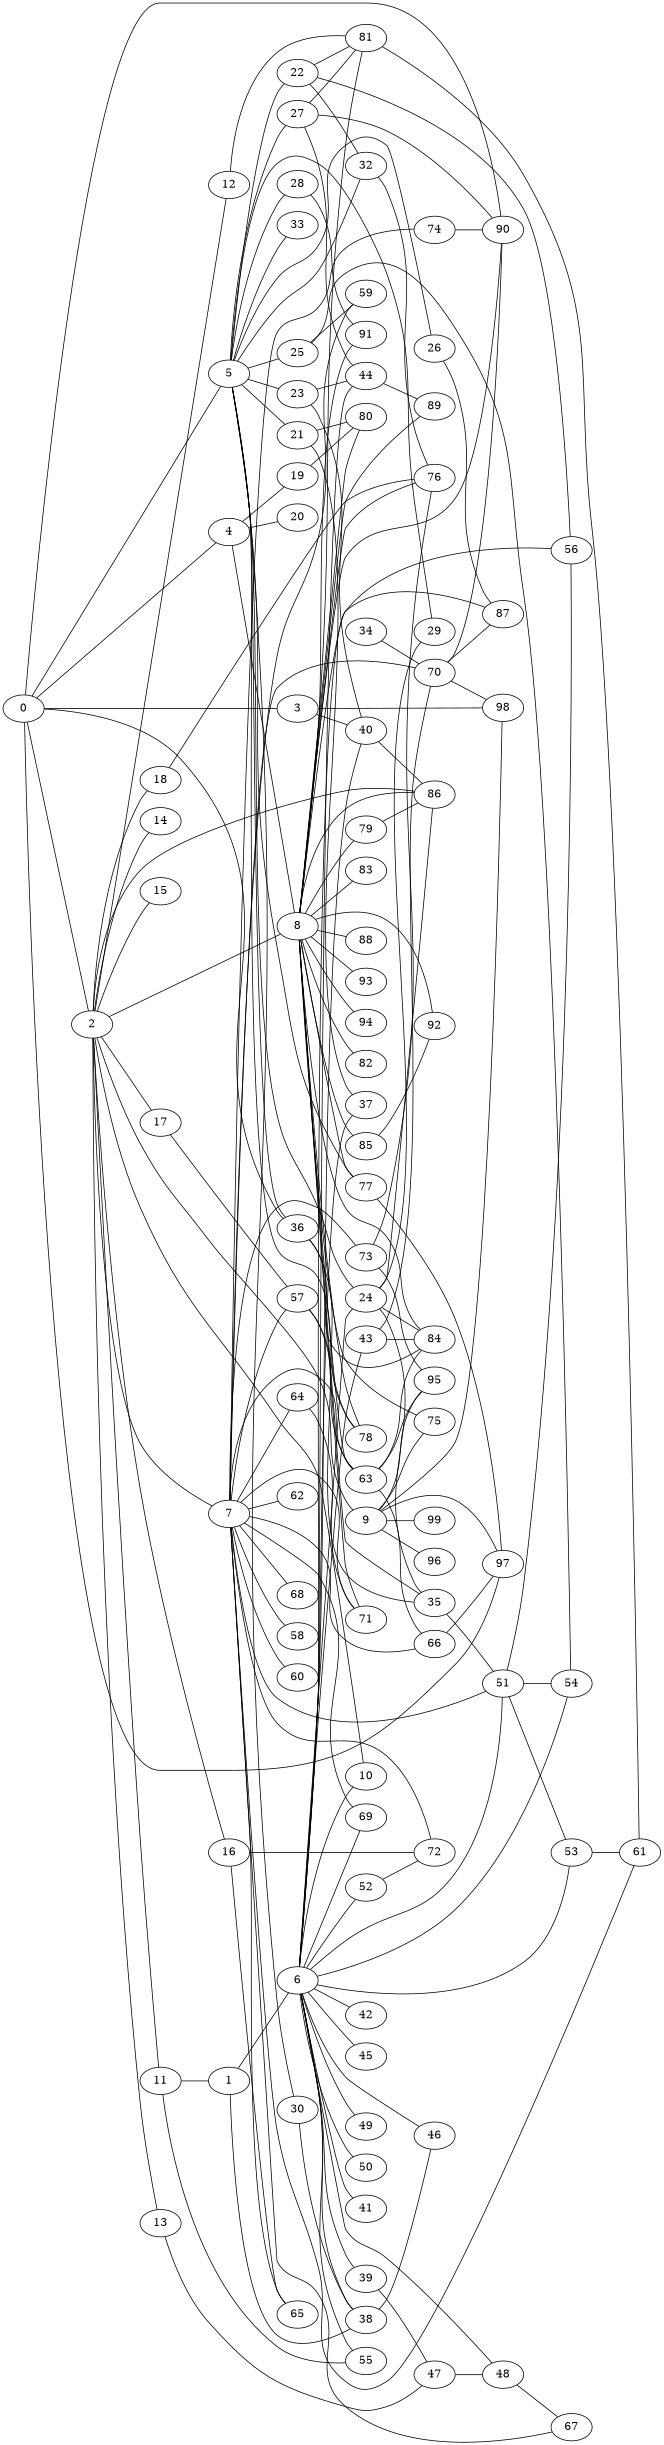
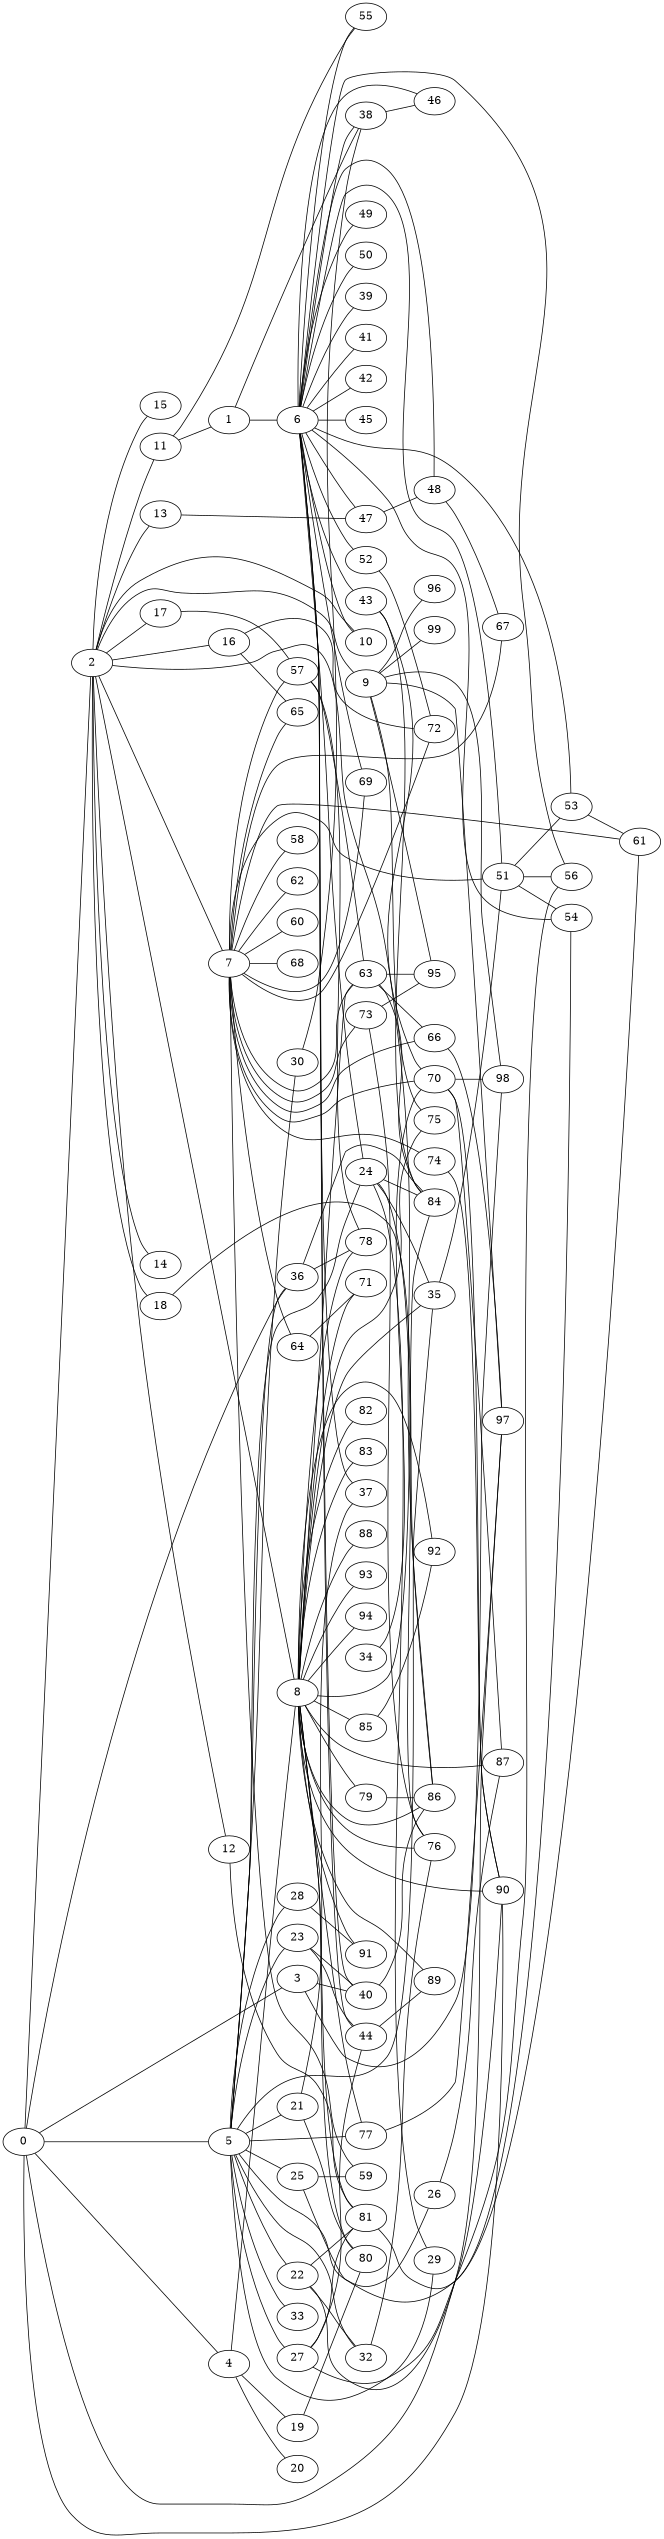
  graph {
    rankdir=LR
    0
    2
    3
    4
    5
    97
    36
    90
    1
    6
    38
    7
    8
    9
    10
    11
    12
    13
    14
    15
    16
    17
    18
    86
    40
    98
    19
    20
    32
    35
    33
    21
    22
    23
    24
    25
    26
    27
    28
    29
    30
    77
    78
    84
    37
    39
    41
    42
    43
    44
    45
    46
    47
    48
    49
    50
    51
    52
    53
    54
    55
    56
    69
    64
    65
    67
    68
    70
    71
    72
    73
    74
    66
    57
    58
    59
    60
    61
    62
    63
    75
    76
    79
    80
    81
    82
    83
    85
    87
    88
    89
    91
    92
    93
    94
    96
    99
    95
    34
    0 -- 2
    0 -- 3
    0 -- 4
    0 -- 5
    0 -- 97
    0 -- 36
    0 -- 90
    2 -- 7
    2 -- 8
    2 -- 9
    2 -- 10
    2 -- 11
    2 -- 12
    2 -- 13
    2 -- 14
    2 -- 15
    2 -- 16
    2 -- 17
    2 -- 18
    2 -- 86
    3 -- 40
    3 -- 98
    4 -- 8
    4 -- 19
    4 -- 20
    5 -- 36
    5 -- 32
    5 -- 35
    5 -- 33
    5 -- 21
    5 -- 22
    5 -- 23
    5 -- 24
    5 -- 25
    5 -- 26
    5 -- 27
    5 -- 28
    5 -- 29
    5 -- 30
    5 -- 77
    36 -- 78
    36 -- 84
    1 -- 6
    1 -- 38
    6 -- 38
    6 -- 10
    6 -- 40
    6 -- 24
    6 -- 37
    6 -- 39
    6 -- 41
    6 -- 42
    6 -- 43
    6 -- 44
    6 -- 45
    6 -- 46
-   39 -- 47
+   6 -- 47
    6 -- 48
    6 -- 49
    6 -- 50
    6 -- 51
    6 -- 52
    6 -- 53
    6 -- 54
    6 -- 55
    6 -- 56
    6 -- 69
    38 -- 46
    7 -- 51
    7 -- 69
    7 -- 64
    7 -- 65
    7 -- 67
    7 -- 68
    7 -- 70
-   7 -- 71
    7 -- 72
    7 -- 73
    7 -- 74
    7 -- 66
    7 -- 57
    7 -- 58
    7 -- 59
    7 -- 60
    7 -- 61
    7 -- 62
    7 -- 63
    8 -- 90
    8 -- 86
    8 -- 35
    8 -- 77
    8 -- 78
    8 -- 84
    8 -- 71
    8 -- 63
    8 -- 75
    8 -- 76
    8 -- 79
    8 -- 80
    8 -- 81
    8 -- 82
    8 -- 83
    8 -- 85
    8 -- 87
    8 -- 88
    8 -- 89
    8 -- 91
    8 -- 92
    8 -- 93
    8 -- 94
    9 -- 97
    9 -- 98
    9 -- 75
    9 -- 96
    9 -- 99
    9 -- 95
    11 -- 1
    11 -- 55
    12 -- 81
    13 -- 47
    16 -- 65
    16 -- 72
    17 -- 57
    18 -- 76
    40 -- 86
    19 -- 80
    32 -- 76
    35 -- 51
    21 -- 37
    21 -- 80
    22 -- 32
    22 -- 56
    22 -- 81
    23 -- 40
    23 -- 44
    24 -- 86
    24 -- 35
    24 -- 29
    24 -- 84
    25 -- 54
    25 -- 59
    26 -- 87
    27 -- 90
    27 -- 44
    27 -- 81
    28 -- 91
    30 -- 38
    77 -- 97
    43 -- 84
    43 -- 70
    44 -- 89
    47 -- 48
    48 -- 67
    51 -- 53
    51 -- 54
    51 -- 56
    52 -- 72
    53 -- 61
    64 -- 71
    70 -- 90
    70 -- 98
    70 -- 87
    73 -- 76
    73 -- 95
    74 -- 90
    66 -- 97
    57 -- 78
    57 -- 63
    63 -- 84
    63 -- 66
    63 -- 95
    79 -- 86
    81 -- 61
    85 -- 92
    34 -- 70
  }
